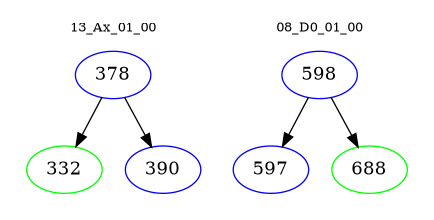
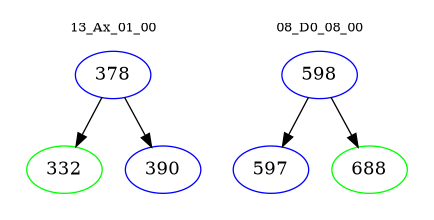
  digraph {
    node [color=blue]
    edge [color=black]
    n1 [label=378]
    n2 [color=green label=332]
    n3 [label=390]
    n4 [label=598]
    n5 [label=597]
    n6 [color=green label=688]
    subgraph cluster_1 {
      color=white
      fontsize=10
      label="13_Ax_01_00"
      n1
      n2
      n3
    }
    subgraph cluster_2 {
      color=white
      fontsize=10
-     label="08_D0_01_00"
+     label="08_D0_08_00"
      n4
      n5
      n6
    }
    n1 -> n2
    n1 -> n3
    n4 -> n5
    n4 -> n6
  }
